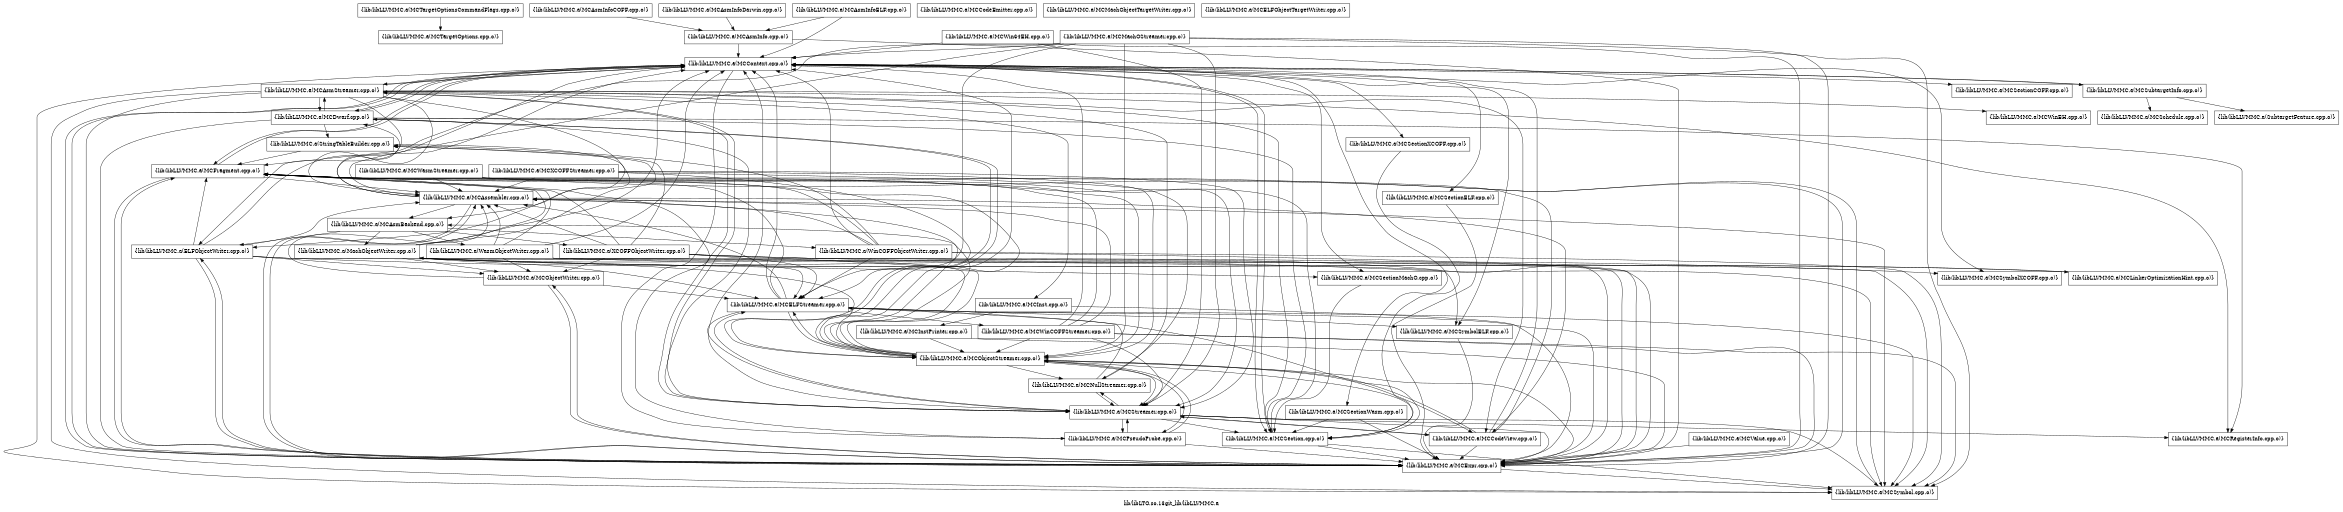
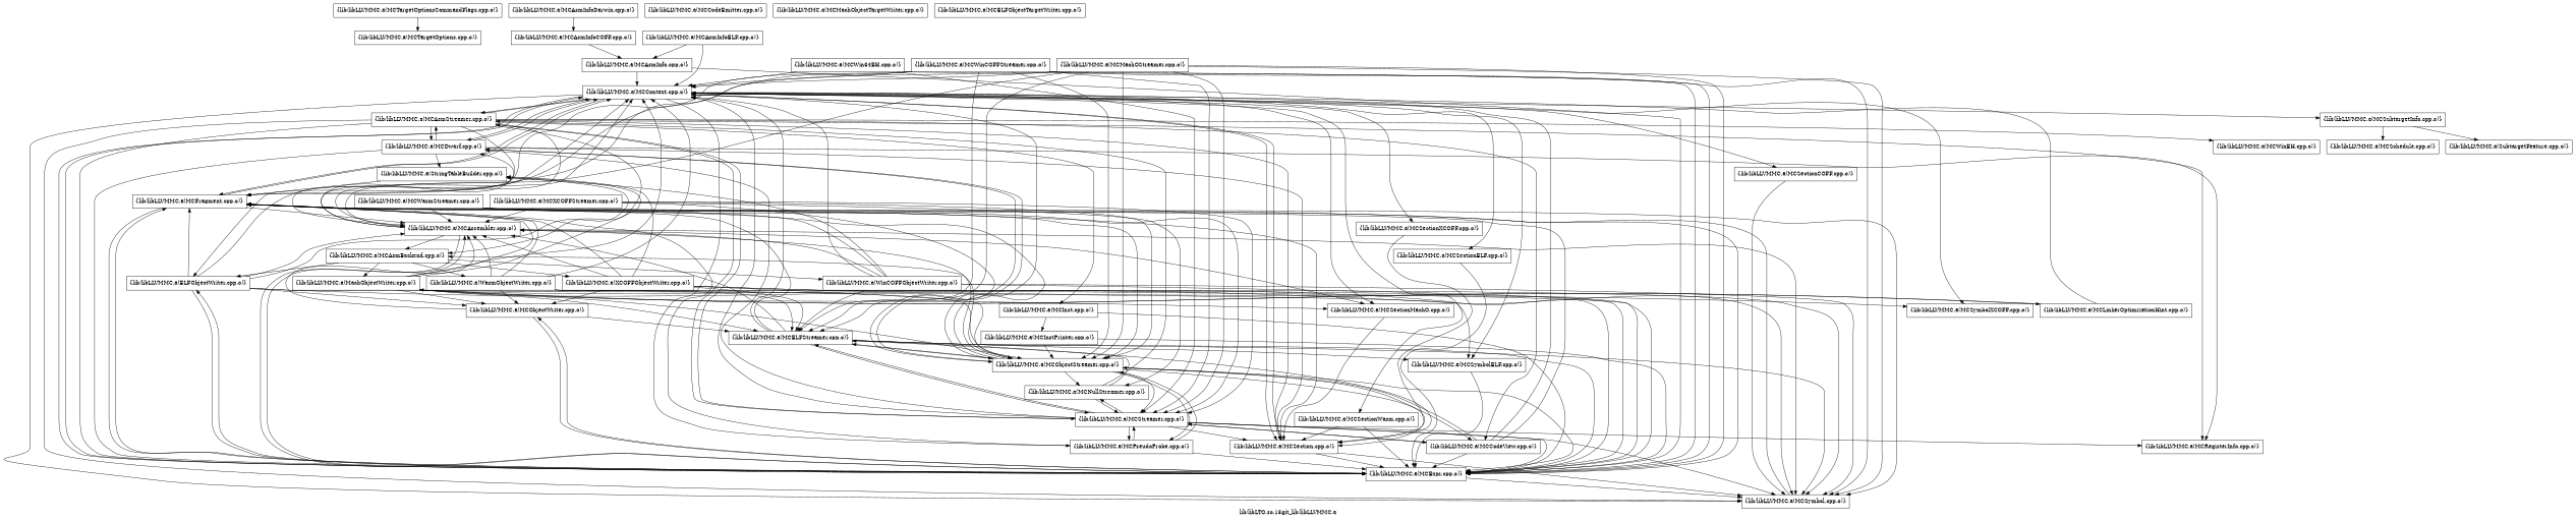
  digraph {
    label="lib/libLTO.so.13git_lib/libLLVMMC.a"
    rankdir=TB
    node [group=0 shape=box]
    n1 [label="{lib/libLLVMMC.a(MCTargetOptions.cpp.o)}"]
    n2 [label="{lib/libLLVMMC.a(MCContext.cpp.o)}"]
    n3 [label="{lib/libLLVMMC.a(MCAsmStreamer.cpp.o)}"]
    n4 [label="{lib/libLLVMMC.a(MCDwarf.cpp.o)}"]
    n5 [label="{lib/libLLVMMC.a(MCExpr.cpp.o)}"]
    n6 [label="{lib/libLLVMMC.a(MCFragment.cpp.o)}"]
    n7 [label="{lib/libLLVMMC.a(MCPseudoProbe.cpp.o)}"]
    n8 [label="{lib/libLLVMMC.a(MCSection.cpp.o)}"]
    n9 [label="{lib/libLLVMMC.a(MCSectionCOFF.cpp.o)}"]
    n10 [label="{lib/libLLVMMC.a(MCSectionELF.cpp.o)}"]
    n11 [label="{lib/libLLVMMC.a(MCSectionMachO.cpp.o)}"]
    n12 [label="{lib/libLLVMMC.a(MCSectionWasm.cpp.o)}"]
    n13 [label="{lib/libLLVMMC.a(MCSectionXCOFF.cpp.o)}"]
    n14 [label="{lib/libLLVMMC.a(MCSubtargetInfo.cpp.o)}"]
    n15 [label="{lib/libLLVMMC.a(MCSymbol.cpp.o)}"]
    n16 [label="{lib/libLLVMMC.a(MCSymbolELF.cpp.o)}"]
    n17 [label="{lib/libLLVMMC.a(MCSymbolXCOFF.cpp.o)}"]
    n18 [label="{lib/libLLVMMC.a(MCCodeView.cpp.o)}"]
    n19 [label="{lib/libLLVMMC.a(ELFObjectWriter.cpp.o)}"]
    n20 [label="{lib/libLLVMMC.a(MCAssembler.cpp.o)}"]
    n21 [label="{lib/libLLVMMC.a(MCStreamer.cpp.o)}"]
    n22 [label="{lib/libLLVMMC.a(MCRegisterInfo.cpp.o)}"]
    n23 [label="{lib/libLLVMMC.a(MCAsmBackend.cpp.o)}"]
    n24 [label="{lib/libLLVMMC.a(MCInst.cpp.o)}"]
    n25 [label="{lib/libLLVMMC.a(MCWinEH.cpp.o)}"]
    n26 [label="{lib/libLLVMMC.a(MCObjectStreamer.cpp.o)}"]
    n27 [label="{lib/libLLVMMC.a(StringTableBuilder.cpp.o)}"]
    n28 [label="{lib/libLLVMMC.a(MCObjectWriter.cpp.o)}"]
    n29 [label="{lib/libLLVMMC.a(MCSchedule.cpp.o)}"]
    n30 [label="{lib/libLLVMMC.a(SubtargetFeature.cpp.o)}"]
    n31 [label="{lib/libLLVMMC.a(MCELFStreamer.cpp.o)}"]
    n32 [label="{lib/libLLVMMC.a(MCNullStreamer.cpp.o)}"]
    n33 [label="{lib/libLLVMMC.a(MachObjectWriter.cpp.o)}"]
    n34 [label="{lib/libLLVMMC.a(WasmObjectWriter.cpp.o)}"]
    n35 [label="{lib/libLLVMMC.a(WinCOFFObjectWriter.cpp.o)}"]
    n36 [label="{lib/libLLVMMC.a(XCOFFObjectWriter.cpp.o)}"]
    n37 [label="{lib/libLLVMMC.a(MCInstPrinter.cpp.o)}"]
    n38 [label="{lib/libLLVMMC.a(MCAsmInfo.cpp.o)}"]
    n39 [label="{lib/libLLVMMC.a(MCLinkerOptimizationHint.cpp.o)}"]
    n40 [label="{lib/libLLVMMC.a(MCAsmInfoCOFF.cpp.o)}"]
    n41 [label="{lib/libLLVMMC.a(MCAsmInfoDarwin.cpp.o)}"]
    n42 [label="{lib/libLLVMMC.a(MCAsmInfoELF.cpp.o)}"]
    n43 [label="{lib/libLLVMMC.a(MCCodeEmitter.cpp.o)}"]
    n44 [label="{lib/libLLVMMC.a(MCMachObjectTargetWriter.cpp.o)}"]
    n45 [label="{lib/libLLVMMC.a(MCELFObjectTargetWriter.cpp.o)}"]
-   n46 [label="{lib/libLLVMMC.a(MCValue.cpp.o)}"]
    n47 [label="{lib/libLLVMMC.a(MCWin64EH.cpp.o)}"]
    n48 [label="{lib/libLLVMMC.a(MCWinCOFFStreamer.cpp.o)}"]
    n49 [label="{lib/libLLVMMC.a(MCTargetOptionsCommandFlags.cpp.o)}"]
    n50 [label="{lib/libLLVMMC.a(MCMachOStreamer.cpp.o)}"]
    n51 [label="{lib/libLLVMMC.a(MCWasmStreamer.cpp.o)}"]
    n52 [label="{lib/libLLVMMC.a(MCXCOFFStreamer.cpp.o)}"]
    n2 -> n3
    n2 -> n4
    n2 -> n5
    n2 -> n6
    n2 -> n7
    n2 -> n8
    n2 -> n9
    n2 -> n10
    n2 -> n11
    n2 -> n12
    n2 -> n13
    n2 -> n14
    n2 -> n15
    n2 -> n16
    n2 -> n17
    n3 -> n2
    n3 -> n4
    n3 -> n5
    n3 -> n8
    n3 -> n15
    n3 -> n18
    n3 -> n19
    n3 -> n20
    n3 -> n21
    n3 -> n22
    n3 -> n23
    n3 -> n24
    n3 -> n25
    n4 -> n2
    n4 -> n3
    n4 -> n5
    n4 -> n8
-   n4 -> n21
+   n21 -> n4
    n4 -> n22
    n4 -> n26
    n4 -> n27
    n5 -> n2
    n5 -> n6
    n5 -> n15
    n5 -> n19
    n5 -> n20
    n5 -> n28
    n6 -> n2
    n6 -> n5
    n6 -> n20
    n7 -> n5
    n7 -> n6
    n7 -> n21
    n7 -> n26
    n8 -> n2
    n8 -> n5
    n8 -> n6
    n8 -> n15
+   n9 -> n15
    n10 -> n5
    n11 -> n8
    n12 -> n5
    n12 -> n8
    n13 -> n8
-   n14 -> n2
+   n39 -> n2
    n14 -> n29
    n14 -> n30
    n15 -> n6
    n16 -> n5
    n18 -> n2
    n18 -> n5
    n18 -> n6
    n18 -> n21
    n18 -> n26
    n19 -> n2
    n19 -> n5
    n19 -> n6
    n19 -> n15
    n19 -> n16
    n19 -> n20
-   n27 -> n19
+   n19 -> n27
    n19 -> n28
    n20 -> n2
    n20 -> n4
    n20 -> n5
    n20 -> n15
-   n20 -> n18
+   n20 -> n11
    n20 -> n23
    n21 -> n2
    n21 -> n3
    n21 -> n5
    n21 -> n7
    n21 -> n8
    n21 -> n15
    n21 -> n18
    n21 -> n22
    n21 -> n31
    n21 -> n32
    n23 -> n19
    n23 -> n33
    n23 -> n34
    n23 -> n35
    n23 -> n36
    n24 -> n5
    n24 -> n37
    n26 -> n2
    n26 -> n4
    n26 -> n5
    n26 -> n6
    n26 -> n7
    n26 -> n8
    n26 -> n18
    n26 -> n20
    n26 -> n21
    n26 -> n23
    n26 -> n31
    n26 -> n32
    n27 -> n6
    n28 -> n5
    n28 -> n20
    n28 -> n31
    n31 -> n2
    n31 -> n5
    n31 -> n6
    n31 -> n8
    n31 -> n15
    n31 -> n16
    n31 -> n20
    n31 -> n21
    n31 -> n26
    n32 -> n3
    n32 -> n21
    n32 -> n31
    n33 -> n2
    n33 -> n5
    n33 -> n6
    n33 -> n11
    n33 -> n15
    n33 -> n26
    n33 -> n27
    n33 -> n28
    n33 -> n31
    n33 -> n39
    n34 -> n2
    n34 -> n5
    n34 -> n6
    n34 -> n20
    n34 -> n26
    n34 -> n28
    n34 -> n31
    n35 -> n2
    n35 -> n5
    n35 -> n6
    n35 -> n15
    n35 -> n20
    n35 -> n27
    n35 -> n31
    n36 -> n5
    n36 -> n6
    n36 -> n17
    n36 -> n20
    n36 -> n26
    n36 -> n27
    n36 -> n28
    n36 -> n31
    n37 -> n5
    n37 -> n26
    n38 -> n2
    n38 -> n5
    n39 -> n33
    n40 -> n38
-   n41 -> n38
+   n41 -> n40
    n42 -> n2
    n42 -> n38
-   n46 -> n5
    n47 -> n2
    n47 -> n5
    n47 -> n21
    n48 -> n2
    n48 -> n5
    n48 -> n6
    n48 -> n15
    n48 -> n20
    n48 -> n21
    n48 -> n26
-   n31 -> n48
+   n48 -> n31
    n49 -> n1
    n50 -> n2
    n50 -> n5
    n50 -> n6
    n50 -> n15
    n50 -> n20
    n50 -> n21
    n50 -> n26
    n50 -> n31
    n51 -> n5
+   n51 -> n15
    n51 -> n20
    n51 -> n21
    n51 -> n26
    n52 -> n20
    n52 -> n21
    n52 -> n26
    n52 -> n31
    n52 -> n32
  }
